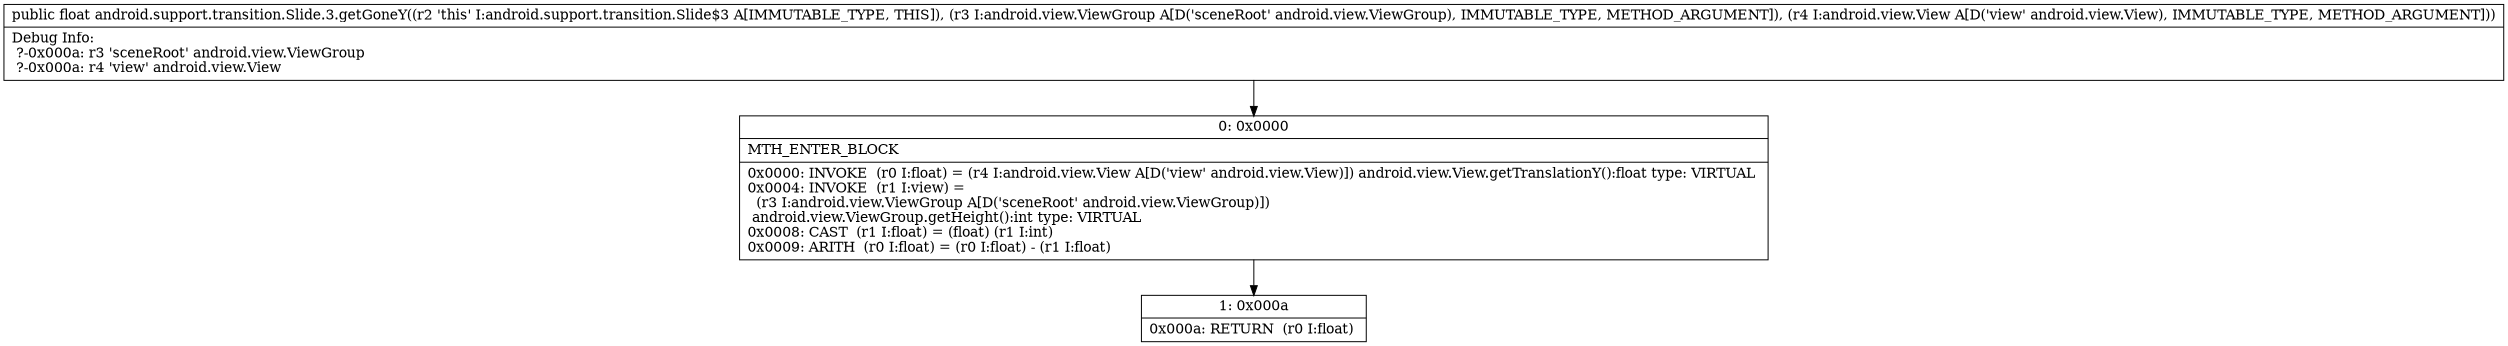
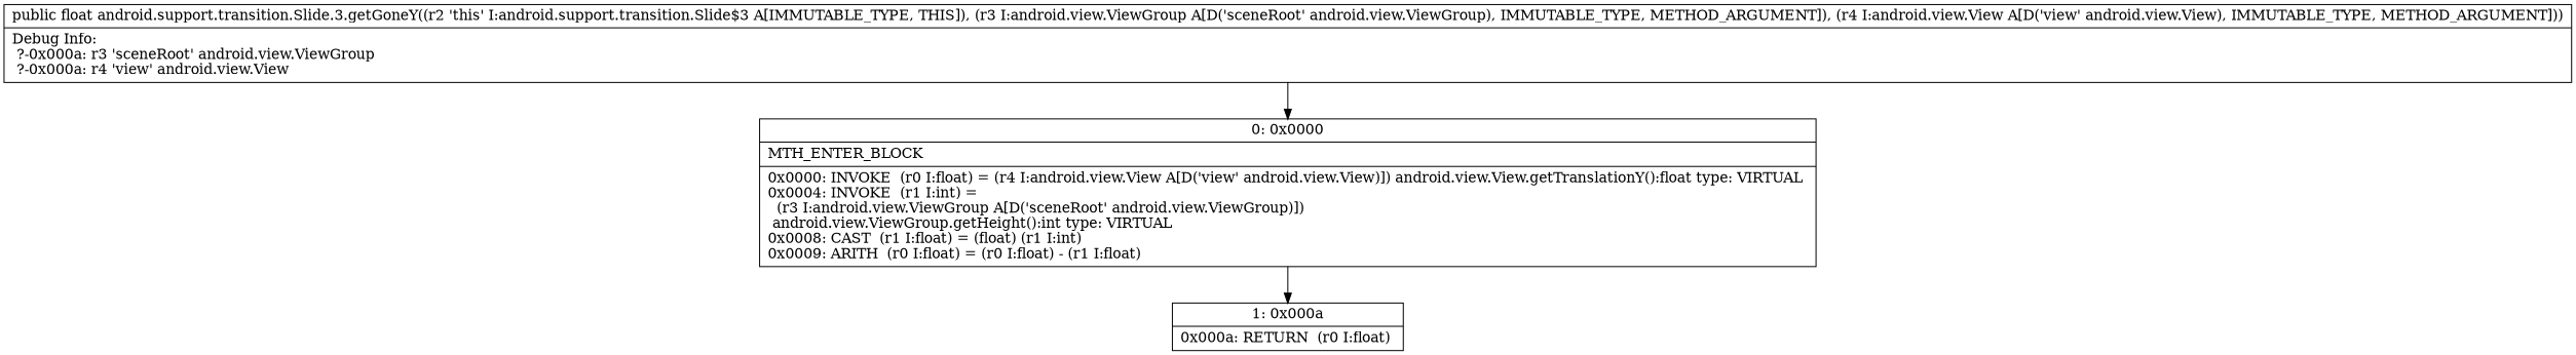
  digraph {
    node [shape=record]
-   n1 [label="{0\:\ 0x0000|MTH_ENTER_BLOCK\l|0x0000: INVOKE  (r0 I:float) = (r4 I:android.view.View A[D('view' android.view.View)]) android.view.View.getTranslationY():float type: VIRTUAL \l0x0004: INVOKE  (r1 I:view) = \l  (r3 I:android.view.ViewGroup A[D('sceneRoot' android.view.ViewGroup)])\l android.view.ViewGroup.getHeight():int type: VIRTUAL \l0x0008: CAST  (r1 I:float) = (float) (r1 I:int) \l0x0009: ARITH  (r0 I:float) = (r0 I:float) \- (r1 I:float) \l}"]
+   n1 [label="{0\:\ 0x0000|MTH_ENTER_BLOCK\l|0x0000: INVOKE  (r0 I:float) = (r4 I:android.view.View A[D('view' android.view.View)]) android.view.View.getTranslationY():float type: VIRTUAL \l0x0004: INVOKE  (r1 I:int) = \l  (r3 I:android.view.ViewGroup A[D('sceneRoot' android.view.ViewGroup)])\l android.view.ViewGroup.getHeight():int type: VIRTUAL \l0x0008: CAST  (r1 I:float) = (float) (r1 I:int) \l0x0009: ARITH  (r0 I:float) = (r0 I:float) \- (r1 I:float) \l}"]
    n2 [label="{1\:\ 0x000a|0x000a: RETURN  (r0 I:float) \l}"]
    n3 [label="{public float android.support.transition.Slide.3.getGoneY((r2 'this' I:android.support.transition.Slide$3 A[IMMUTABLE_TYPE, THIS]), (r3 I:android.view.ViewGroup A[D('sceneRoot' android.view.ViewGroup), IMMUTABLE_TYPE, METHOD_ARGUMENT]), (r4 I:android.view.View A[D('view' android.view.View), IMMUTABLE_TYPE, METHOD_ARGUMENT]))  | Debug Info:\l  ?\-0x000a: r3 'sceneRoot' android.view.ViewGroup\l  ?\-0x000a: r4 'view' android.view.View\l}"]
    n1 -> n2
    n3 -> n1
  }
